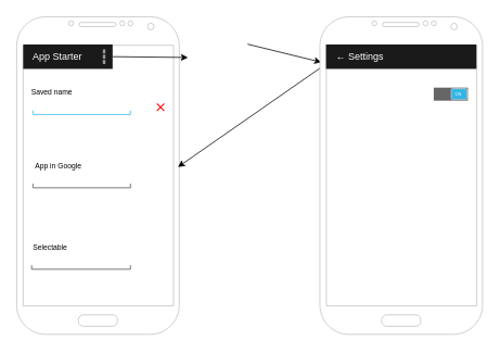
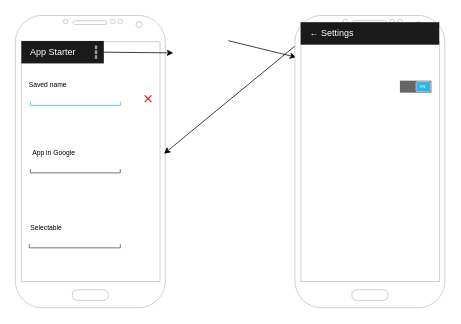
  <mxCell id="0" />
  <mxCell id="1" parent="0" />
  <mxCell id="2" value="" style="group" parent="1" vertex="1" connectable="0"><mxGeometry x="20" y="20" width="573" height="390" as="geometry" /></mxCell>
  <mxCell id="3" value="" style="verticalLabelPosition=bottom;verticalAlign=top;html=1;shadow=0;dashed=0;strokeWidth=1;shape=mxgraph.android.phone2;strokeColor=#c0c0c0;" parent="2" vertex="1"><mxGeometry width="200" height="390" as="geometry" /></mxCell>
  <mxCell id="4" value="" style="strokeWidth=1;html=1;shadow=0;dashed=0;shape=mxgraph.android.textfield;align=center;strokeColor=#33b5e5;pointerEvents=1" parent="2" vertex="1"><mxGeometry x="20" y="90" width="120" height="30" as="geometry" /></mxCell>
  <mxCell id="5" value="" style="strokeWidth=1;html=1;shadow=0;dashed=0;shape=mxgraph.android.textfield;align=center;strokeColor=#4D4D4D;pointerEvents=1" parent="2" vertex="1"><mxGeometry x="20" y="180" width="120" height="30" as="geometry" /></mxCell>
  <mxCell id="6" value="" style="strokeWidth=1;html=1;shadow=0;dashed=0;shape=mxgraph.android.textfield;align=center;strokeColor=#4D4D4D;pointerEvents=1" parent="2" vertex="1"><mxGeometry x="18.5" y="280" width="121.5" height="30" as="geometry" /></mxCell>
  <mxCell id="7" value="" style="shape=mxgraph.mockup.markup.redX;fillColor=#ff0000;html=1;shadow=0;strokeColor=none;" parent="2" vertex="1"><mxGeometry x="172" y="106" width="10" height="10" as="geometry" /></mxCell>
  <mxCell id="8" value="" style="shape=image;html=1;verticalAlign=top;verticalLabelPosition=bottom;labelBackgroundColor=#ffffff;imageAspect=0;aspect=fixed;image=https://cdn1.iconfinder.com/data/icons/ios-11-glyphs/30/save-128.png" parent="2" vertex="1"><mxGeometry x="153" y="103" width="16" height="16" as="geometry" /></mxCell>
  <mxCell id="9" value="Saved name" style="text;html=1;align=center;verticalAlign=middle;resizable=0;points=[];autosize=1;strokeColor=none;fillColor=none;fontSize=9;" parent="2" vertex="1"><mxGeometry x="8" y="83" width="70" height="20" as="geometry" /></mxCell>
  <mxCell id="10" value="App in Google" style="text;html=1;align=center;verticalAlign=middle;resizable=0;points=[];autosize=1;strokeColor=none;fillColor=none;fontSize=9;" parent="2" vertex="1"><mxGeometry x="11" y="173" width="80" height="20" as="geometry" /></mxCell>
  <mxCell id="11" value="Selectable" style="text;html=1;align=center;verticalAlign=middle;resizable=0;points=[];autosize=1;strokeColor=none;fillColor=none;fontSize=9;" parent="2" vertex="1"><mxGeometry x="11" y="274" width="60" height="20" as="geometry" /></mxCell>
  <mxCell id="12" value="App Starter" style="strokeWidth=1;html=1;shadow=0;dashed=0;shape=stencil(xZPRDoIgFIafhtuGELUuzeo9SClZBg4o6+1DjrWhSze7iLGx8/3j/PAPEM1syWuBCOa2FrlDdIcIuXMj+bHymHilBEgxlIpfBZA0d1Irj7bcgGad0RfRyMJ1m6QqhZEO1AZYsl62Nd0jnHraTprlWikR+tnADj39pI04G31TRSS8ZdOefXDU2JDgB9Sd+oyqvuXHWFbViAw3znWlfQQY1tAWEboJY7w97J/wn98+zoVFsbAolISxKJbVT7HM903Igv3LeiLML8Y082TwPgOFzxXACw==);fillColor=#1A1A1A;strokeColor=#c0c0c0;strokeWidth=2;fontColor=#FFFFFF;fontSize=12;align=left;spacingLeft=10;points=[[0,0.5,0,0,0],[1,0.5,0,0,0]];" parent="2" vertex="1"><mxGeometry x="8" y="34" width="110" height="30" as="geometry" /></mxCell>
  <mxCell id="13" value="" style="endArrow=classic;html=1;rounded=0;fontSize=12;entryX=0.009;entryY=0.519;entryDx=0;entryDy=0;entryPerimeter=0;exitX=1;exitY=0.5;exitDx=0;exitDy=0;exitPerimeter=0;" parent="2" source="12" edge="1"><mxGeometry width="50" height="50" relative="1" as="geometry"><mxPoint x="221" y="33" as="sourcePoint" /><mxPoint x="210.702" y="49.95" as="targetPoint" /></mxGeometry></mxCell>
  <mxCell id="14" value="" style="endArrow=classic;html=1;rounded=0;fontSize=12;exitX=0.949;exitY=0.773;exitDx=0;exitDy=0;exitPerimeter=0;entryX=0.008;entryY=0.143;entryDx=0;entryDy=0;entryPerimeter=0;" parent="2" target="17" edge="1"><mxGeometry width="50" height="50" relative="1" as="geometry"><mxPoint x="284.022" y="33.663" as="sourcePoint" /><mxPoint x="370" y="186" as="targetPoint" /></mxGeometry></mxCell>
  <mxCell id="15" value="" style="endArrow=classic;html=1;rounded=0;fontSize=12;entryX=0.992;entryY=0.473;entryDx=0;entryDy=0;entryPerimeter=0;exitX=0.07;exitY=0.5;exitDx=0;exitDy=0;exitPerimeter=0;" parent="2" source="18" target="3" edge="1"><mxGeometry width="50" height="50" relative="1" as="geometry"><mxPoint x="320" y="236" as="sourcePoint" /><mxPoint x="370" y="186" as="targetPoint" /></mxGeometry></mxCell>
  <mxCell id="16" value="" style="group" parent="2" vertex="1" connectable="0"><mxGeometry x="373" width="200" height="390" as="geometry" /></mxCell>
  <mxCell id="17" value="" style="verticalLabelPosition=bottom;verticalAlign=top;html=1;shadow=0;dashed=0;strokeWidth=1;shape=mxgraph.android.phone2;strokeColor=#c0c0c0;fontSize=9;" parent="16" vertex="1"><mxGeometry width="200" height="390" as="geometry" /></mxCell>
- <mxCell id="18" value="← Settings" style="strokeWidth=1;html=1;shadow=0;dashed=0;shape=stencil(nZLhCsIgFIWfxv/mDaKfa9V7mLMmmXeoa/X2Oe8KttGCRJDzHbznepFBGWrZaCa4DI1WkcGeCXGX3siTTVgkpyYInKSTN02kUNGgS2gnPXkherzqzlRxuGRcrb2J5HbEVpt1r+HAeJFov6FU6JzO9UJmx4l/Rq8vHltXjYy37fveZ62OAwV/kB7c50hNIz/BxtoFm16s0GIaAaczl2UCtnktl6f7P/L/L/+leygTmY00U/oPGbwA);fillColor=#1A1A1A;strokeColor=#c0c0c0;strokeWidth=2;fontColor=#FFFFFF;fontSize=12;align=left;spacingLeft=10;spacingTop=0;points=[[0.07,0.5,0,0,0]];" parent="16" vertex="1"><mxGeometry x="7.5" y="34" width="185" height="30" as="geometry" /></mxCell>
+ <mxCell id="18" value="← Settings" style="strokeWidth=1;html=1;shadow=0;dashed=0;shape=stencil(nZLhCsIgFIWfxv/mDaKfa9V7mLMmmXeoa/X2Oe8KttGCRJDzHbznepFBGWrZaCa4DI1WkcGeCXGX3siTTVgkpyYInKSTN02kUNGgS2gnPXkherzqzlRxuGRcrb2J5HbEVpt1r+HAeJFov6FU6JzO9UJmx4l/Rq8vHltXjYy37fveZ62OAwV/kB7c50hNIz/BxtoFm16s0GIaAaczl2UCtnktl6f7P/L/L/+leygTmY00U/oPGbwA);fillColor=#1A1A1A;strokeColor=#c0c0c0;strokeWidth=2;fontColor=#FFFFFF;fontSize=12;align=left;spacingLeft=10;spacingTop=0;points=[[0.07,0.5,0,0,0]];" parent="16" vertex="1"><mxGeometry x="7.5" y="9" width="185" height="30" as="geometry" /></mxCell>
  <mxCell id="19" value="" style="verticalLabelPosition=bottom;verticalAlign=top;html=1;shadow=0;dashed=0;strokeWidth=1;shape=mxgraph.android.switch_on;fillColor=#666666;sketch=0;fontSize=12;" parent="16" vertex="1"><mxGeometry x="140" y="87" width="42" height="16" as="geometry" /></mxCell>
